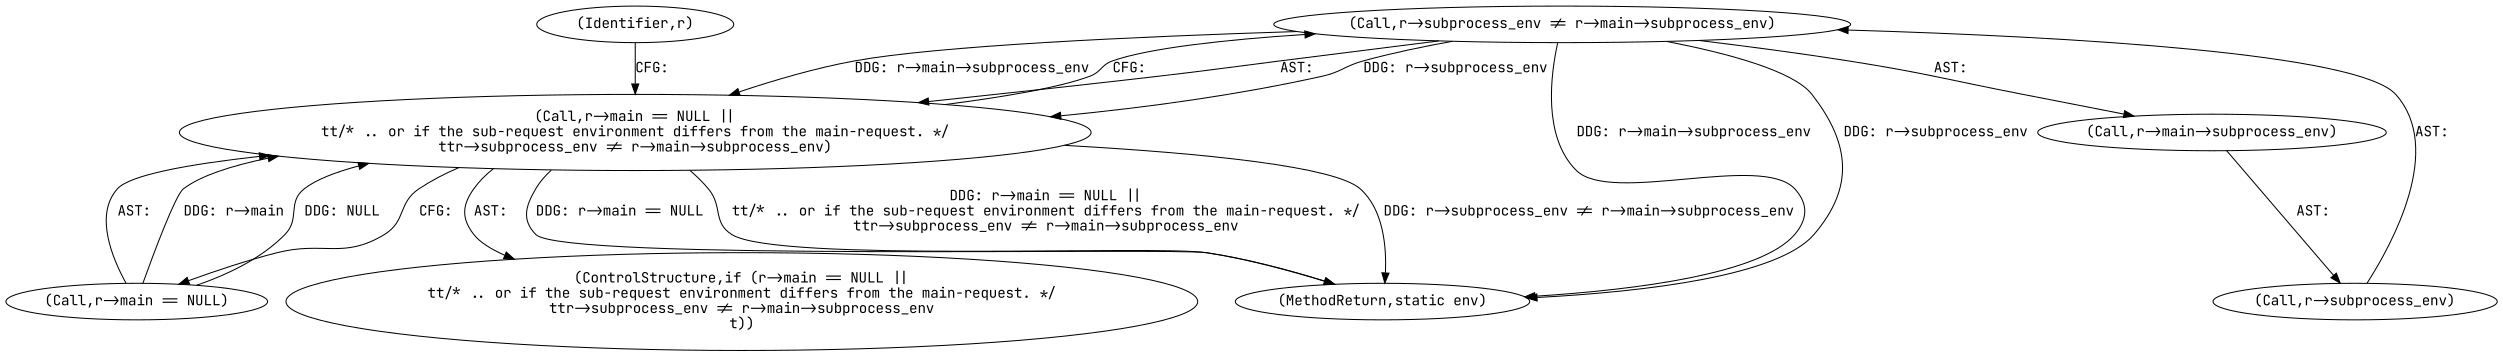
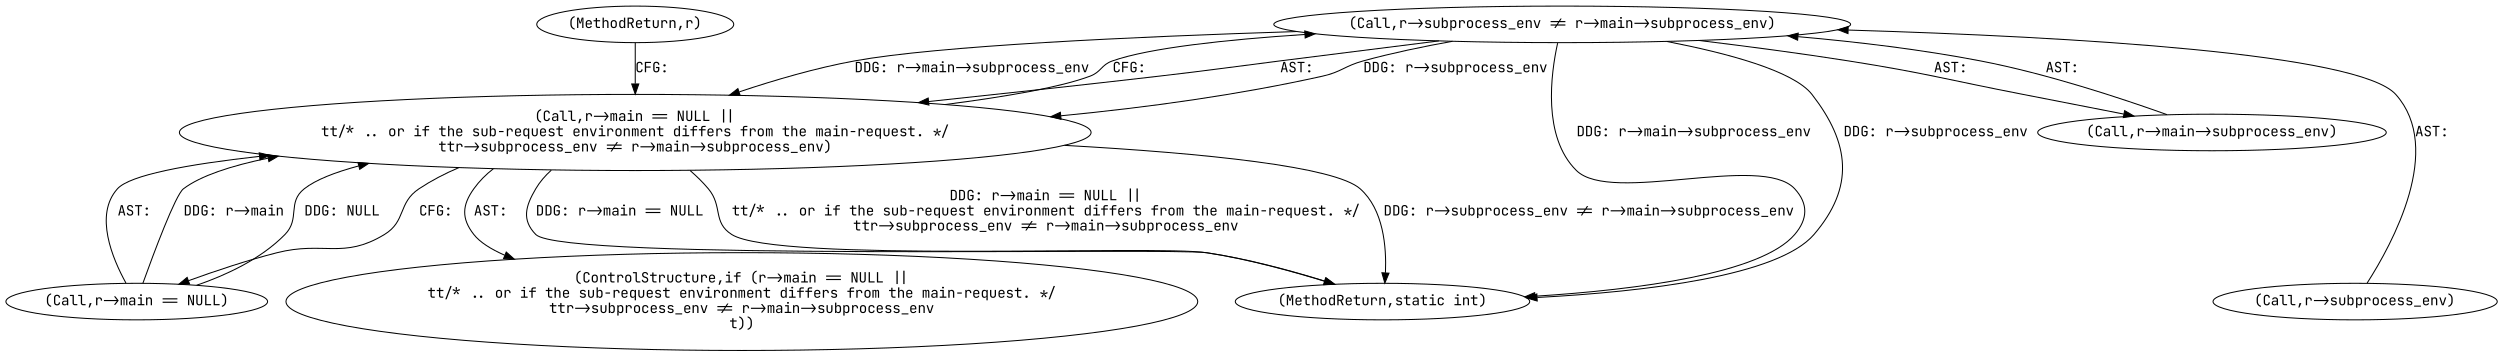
  digraph {
    fontname="JetBrains Mono"
    node [fontname="JetBrains Mono"]
    edge [fontname="JetBrains Mono"]
    n1 [label="(Call,r->subprocess_env != r->main->subprocess_env)"]
    n2 [label="(Call,r->main == NULL ||\n\t\t/* .. or if the sub-request environment differs from the main-request. */\n\t\tr->subprocess_env != r->main->subprocess_env)"]
    n3 [label="(Call,r->main->subprocess_env)"]
-   n4 [label="(MethodReturn,static env)"]
+   n4 [label="(MethodReturn,static int)"]
    n5 [label="(Call,r->main == NULL)"]
    n6 [label="(ControlStructure,if (r->main == NULL ||\n\t\t/* .. or if the sub-request environment differs from the main-request. */\n\t\tr->subprocess_env != r->main->subprocess_env\n\t))"]
    n7 [label="(Call,r->subprocess_env)"]
-   n8 [label="(Identifier,r)"]
+   n8 [label="(MethodReturn,r)"]
    n1 -> n2 [label="AST: "]
    n1 -> n2 [label="DDG: r->subprocess_env"]
    n1 -> n2 [label="DDG: r->main->subprocess_env"]
    n1 -> n3 [label="AST: "]
    n1 -> n4 [label="DDG: r->main->subprocess_env"]
    n1 -> n4 [label="DDG: r->subprocess_env"]
    n2 -> n1 [label="CFG: "]
    n2 -> n4 [label="DDG: r->main == NULL ||\n\t\t/* .. or if the sub-request environment differs from the main-request. */\n\t\tr->subprocess_env != r->main->subprocess_env"]
    n2 -> n4 [label="DDG: r->subprocess_env != r->main->subprocess_env"]
    n2 -> n4 [label="DDG: r->main == NULL"]
    n2 -> n5 [label="CFG: "]
    n2 -> n6 [label="AST: "]
-   n3 -> n7 [label="AST: "]
+   n3 -> n1 [label="AST: "]
    n5 -> n2 [label="AST: "]
    n5 -> n2 [label="DDG: r->main"]
    n5 -> n2 [label="DDG: NULL"]
    n7 -> n1 [label="AST: "]
    n8 -> n2 [label="CFG: "]
  }
